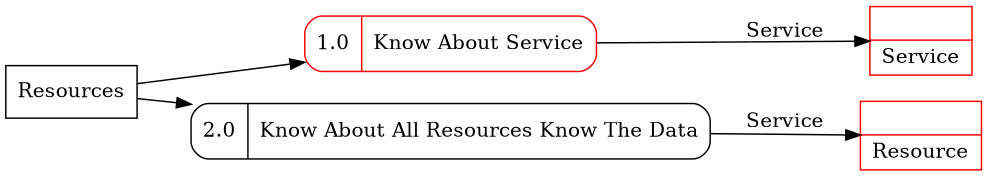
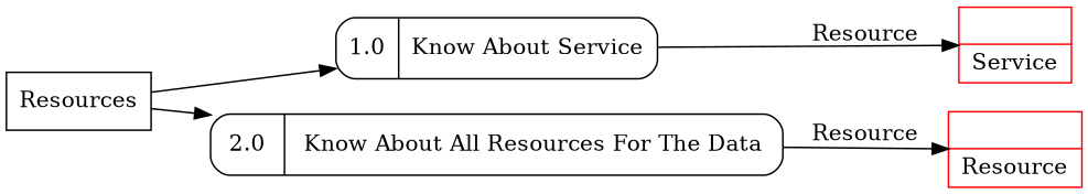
  digraph {
    rankdir=LR
    node [shape=record]
    n1 [color=red label="<f0>  |<f1> Resource "]
    n2 [color=red label="<f0>  |<f1> Service "]
    n3 [label=Resources shape=box]
-   n4 [label="{<f0> 1.0|<f1> Know About Service }" shape=Mrecord color=red]
-   n5 [label="{<f0> 2.0|<f1> Know About All Resources Know The Data }" shape=Mrecord]
+   n4 [label="{<f0> 1.0|<f1> Know About Service }" shape=Mrecord]
+   n5 [label="{<f0> 2.0|<f1> Know About All Resources For The Data }" shape=Mrecord]
    n3 -> n4
    n3 -> n5
-   n4 -> n2 [label=Service]
-   n5 -> n1 [label=Service]
+   n4 -> n2 [label=Resource]
+   n5 -> n1 [label=Resource]
  }
